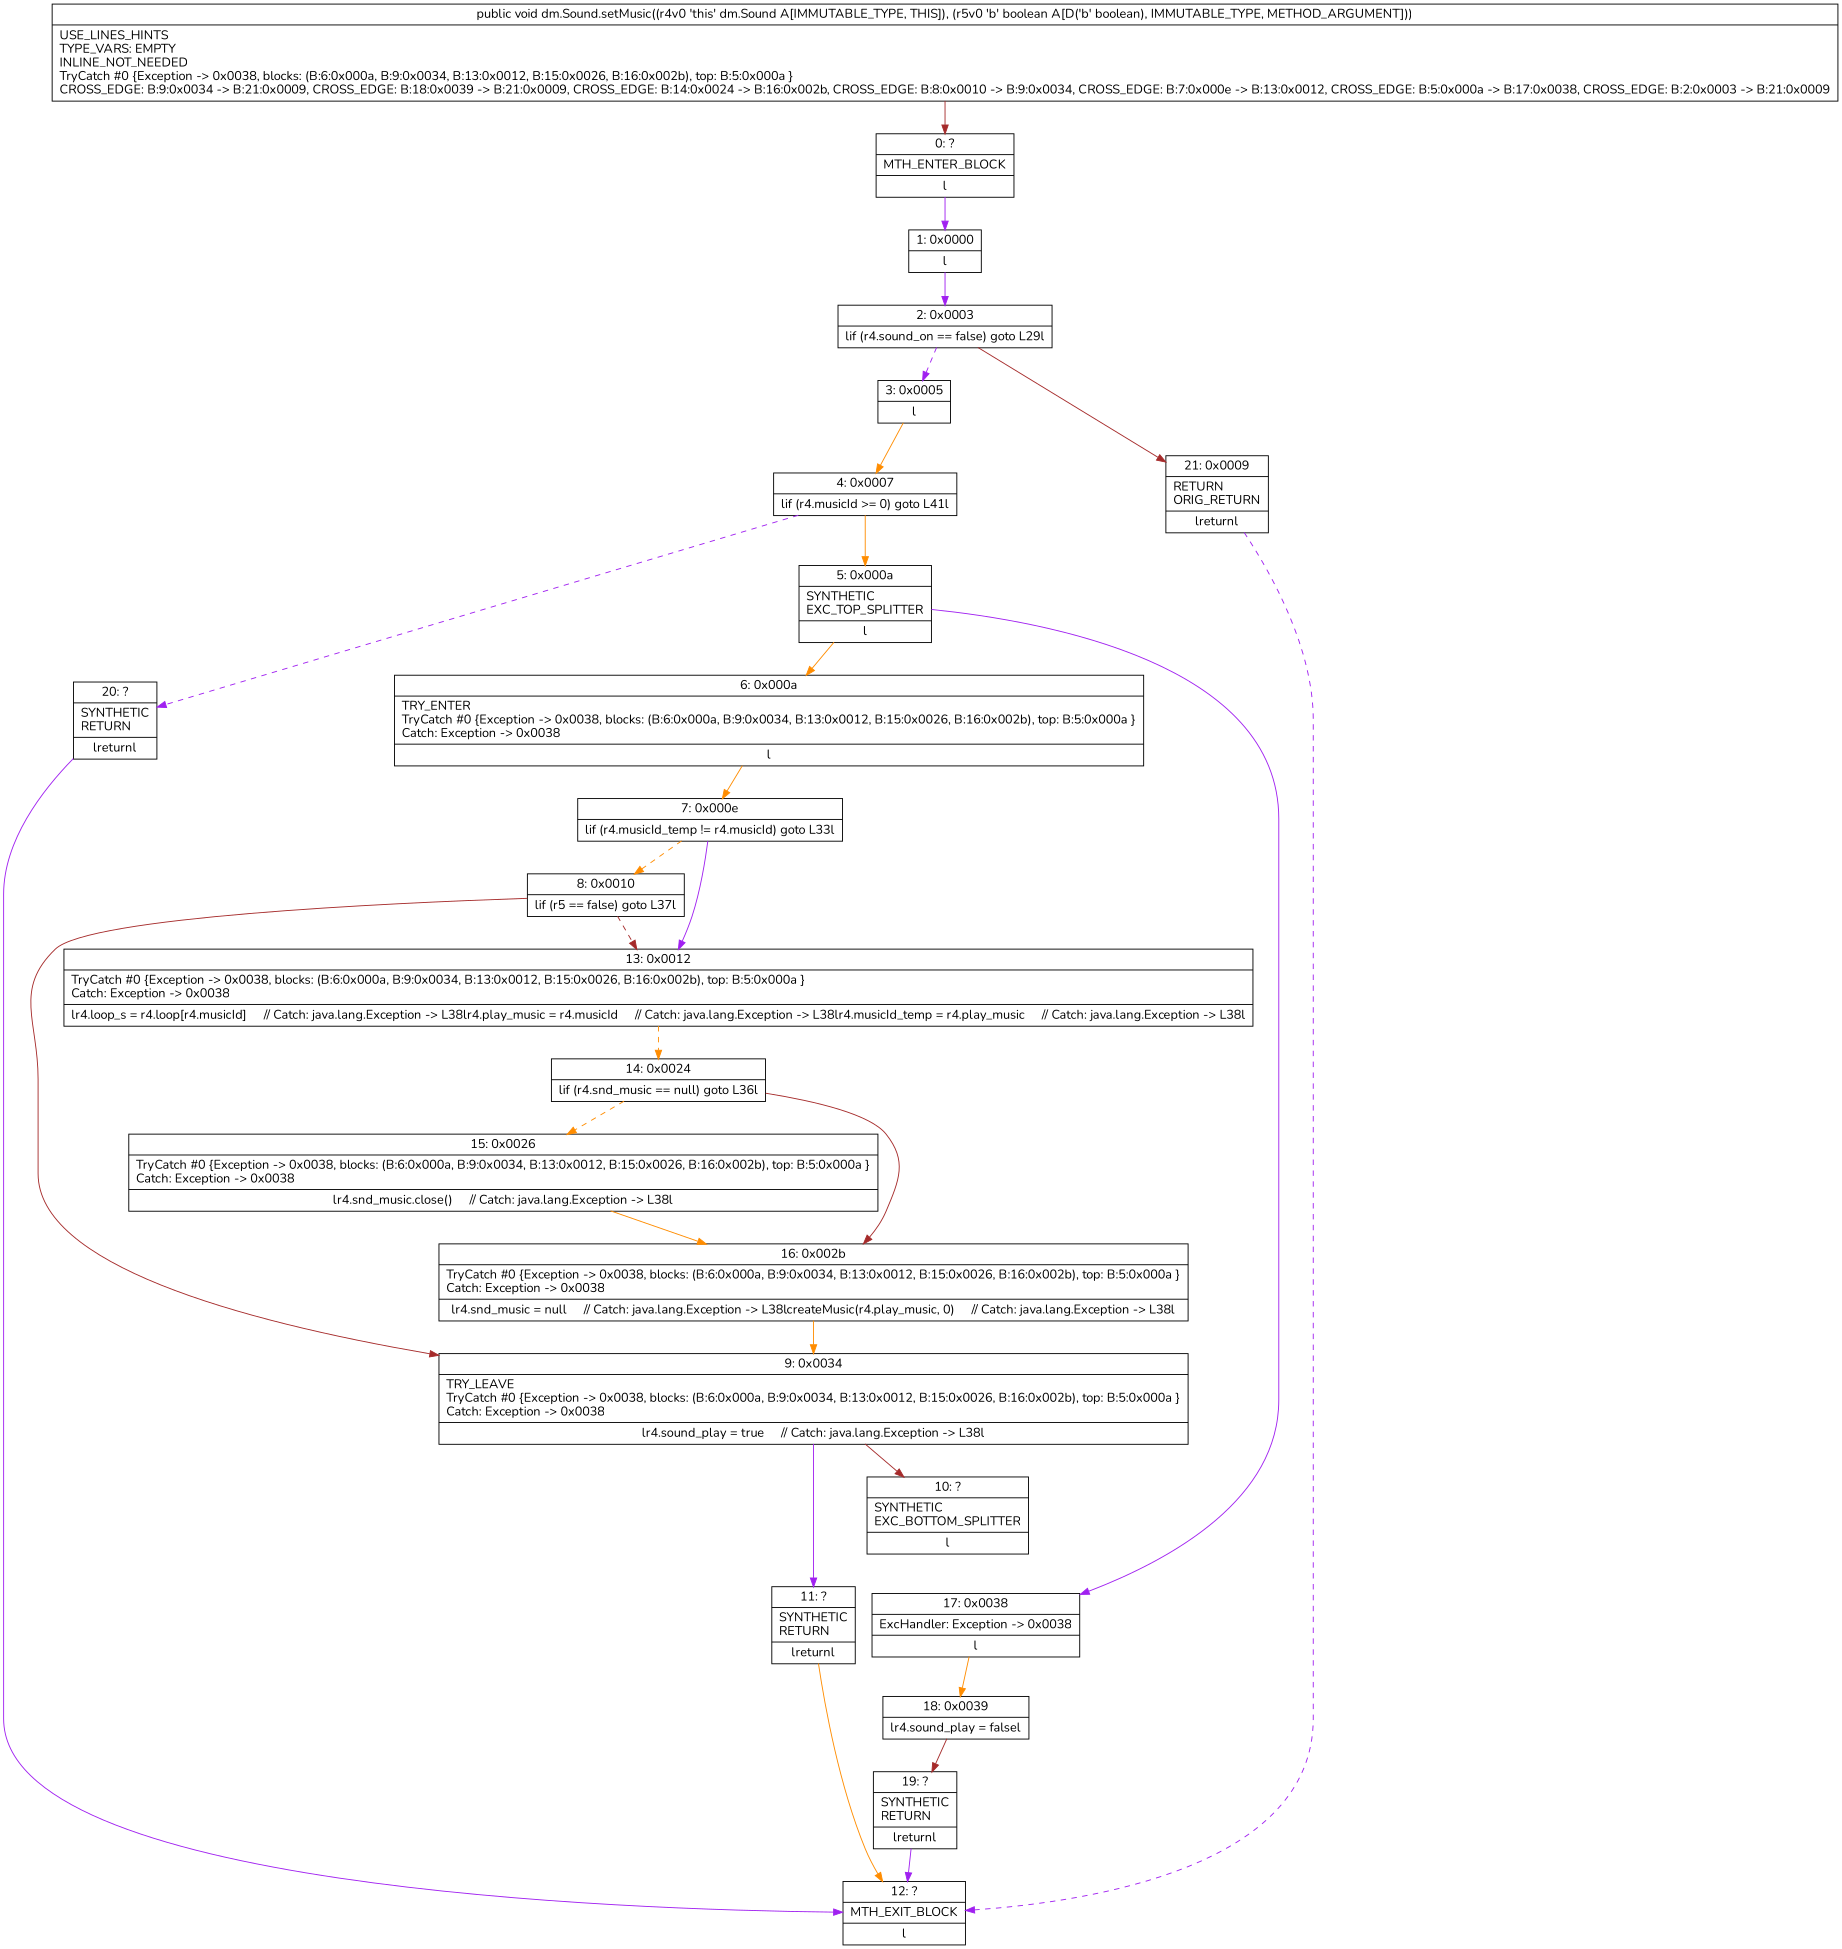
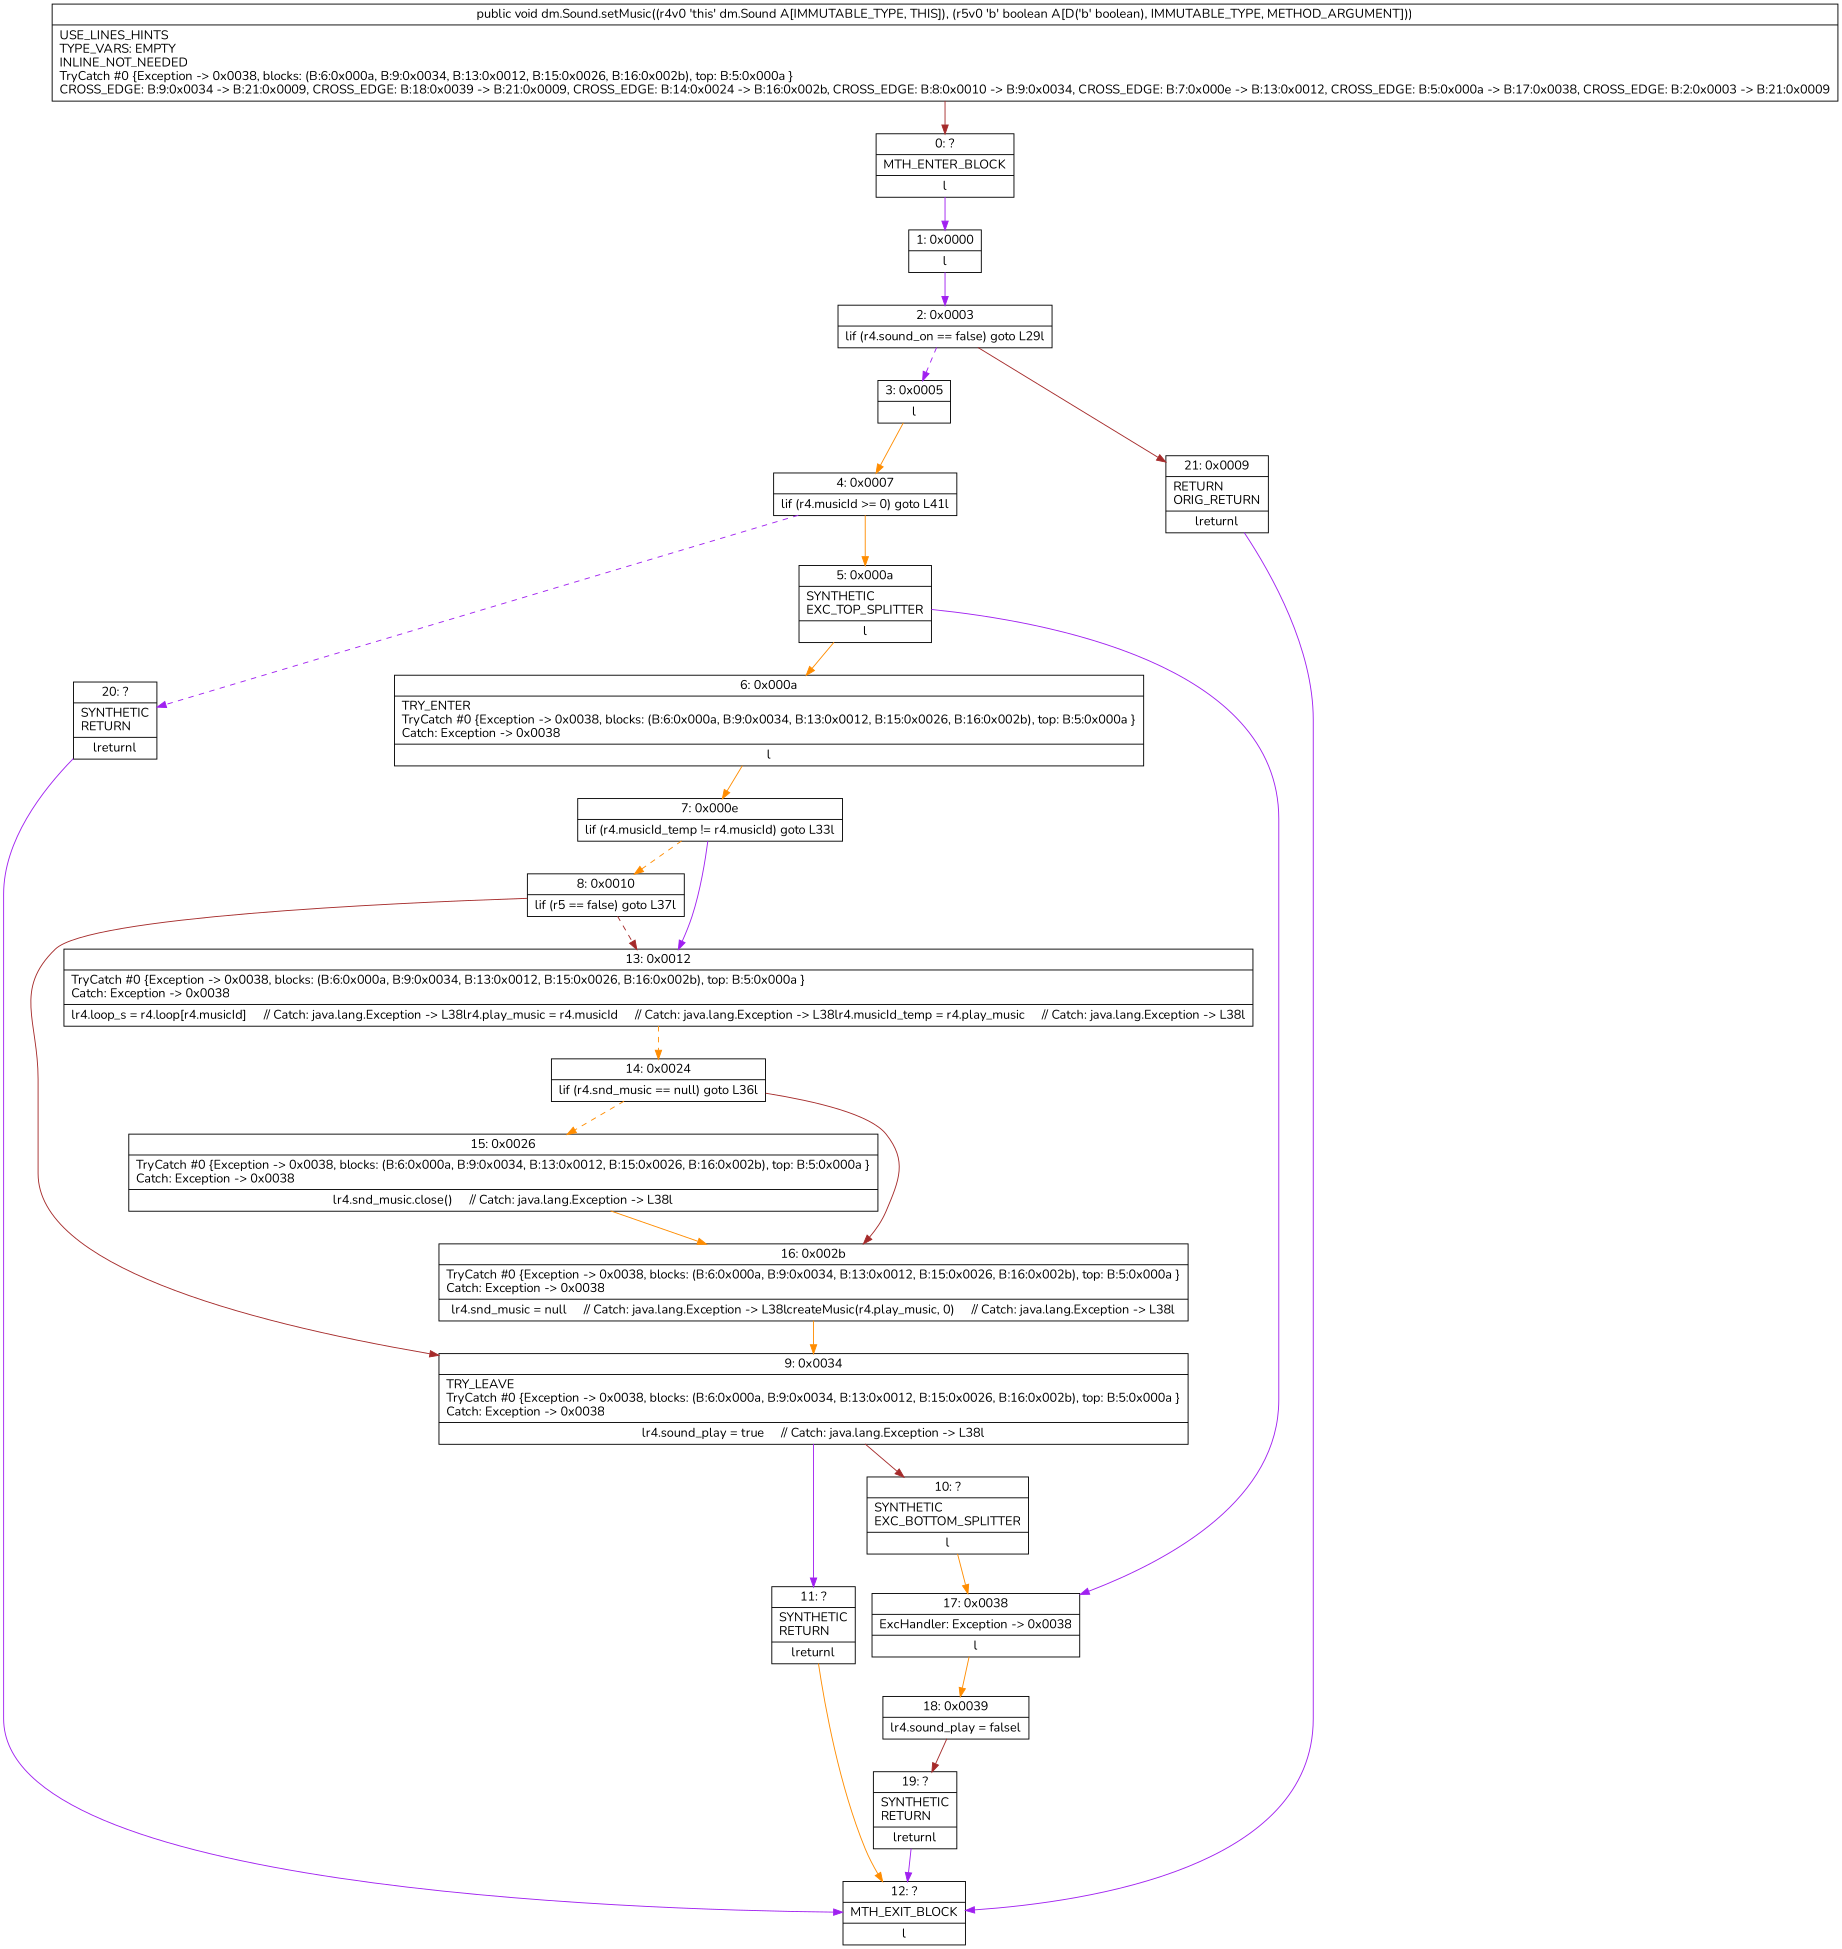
  digraph {
    fontname=Nunito
    node [fontname=Nunito shape=record]
    edge [color=darkorange fontname=Nunito]
    n1 [label="{0\:\ ?|MTH_ENTER_BLOCK\l|l}"]
    n2 [label="{1\:\ 0x0000|l}"]
    n3 [label="{2\:\ 0x0003|lif (r4.sound_on == false) goto L29l}"]
    n4 [label="{3\:\ 0x0005|l}"]
    n5 [label="{21\:\ 0x0009|RETURN\lORIG_RETURN\l|lreturnl}"]
    n6 [label="{4\:\ 0x0007|lif (r4.musicId \>= 0) goto L41l}"]
    n7 [label="{12\:\ ?|MTH_EXIT_BLOCK\l|l}"]
    n8 [label="{5\:\ 0x000a|SYNTHETIC\lEXC_TOP_SPLITTER\l|l}"]
    n9 [label="{20\:\ ?|SYNTHETIC\lRETURN\l|lreturnl}"]
    n10 [label="{6\:\ 0x000a|TRY_ENTER\lTryCatch #0 \{Exception \-\> 0x0038, blocks: (B:6:0x000a, B:9:0x0034, B:13:0x0012, B:15:0x0026, B:16:0x002b), top: B:5:0x000a \}\lCatch: Exception \-\> 0x0038\l|l}"]
    n11 [label="{17\:\ 0x0038|ExcHandler: Exception \-\> 0x0038\l|l}"]
    n12 [label="{7\:\ 0x000e|lif (r4.musicId_temp != r4.musicId) goto L33l}"]
    n13 [label="{18\:\ 0x0039|lr4.sound_play = falsel}"]
    n14 [label="{8\:\ 0x0010|lif (r5 == false) goto L37l}"]
    n15 [label="{13\:\ 0x0012|TryCatch #0 \{Exception \-\> 0x0038, blocks: (B:6:0x000a, B:9:0x0034, B:13:0x0012, B:15:0x0026, B:16:0x002b), top: B:5:0x000a \}\lCatch: Exception \-\> 0x0038\l|lr4.loop_s = r4.loop[r4.musicId]     \/\/ Catch: java.lang.Exception \-\> L38lr4.play_music = r4.musicId     \/\/ Catch: java.lang.Exception \-\> L38lr4.musicId_temp = r4.play_music     \/\/ Catch: java.lang.Exception \-\> L38l}"]
    n16 [label="{9\:\ 0x0034|TRY_LEAVE\lTryCatch #0 \{Exception \-\> 0x0038, blocks: (B:6:0x000a, B:9:0x0034, B:13:0x0012, B:15:0x0026, B:16:0x002b), top: B:5:0x000a \}\lCatch: Exception \-\> 0x0038\l|lr4.sound_play = true     \/\/ Catch: java.lang.Exception \-\> L38l}"]
    n17 [label="{14\:\ 0x0024|lif (r4.snd_music == null) goto L36l}"]
    n18 [label="{10\:\ ?|SYNTHETIC\lEXC_BOTTOM_SPLITTER\l|l}"]
    n19 [label="{11\:\ ?|SYNTHETIC\lRETURN\l|lreturnl}"]
    n20 [label="{15\:\ 0x0026|TryCatch #0 \{Exception \-\> 0x0038, blocks: (B:6:0x000a, B:9:0x0034, B:13:0x0012, B:15:0x0026, B:16:0x002b), top: B:5:0x000a \}\lCatch: Exception \-\> 0x0038\l|lr4.snd_music.close()     \/\/ Catch: java.lang.Exception \-\> L38l}"]
    n21 [label="{16\:\ 0x002b|TryCatch #0 \{Exception \-\> 0x0038, blocks: (B:6:0x000a, B:9:0x0034, B:13:0x0012, B:15:0x0026, B:16:0x002b), top: B:5:0x000a \}\lCatch: Exception \-\> 0x0038\l|lr4.snd_music = null     \/\/ Catch: java.lang.Exception \-\> L38lcreateMusic(r4.play_music, 0)     \/\/ Catch: java.lang.Exception \-\> L38l}"]
    n22 [label="{19\:\ ?|SYNTHETIC\lRETURN\l|lreturnl}"]
    n23 [label="{public void dm.Sound.setMusic((r4v0 'this' dm.Sound A[IMMUTABLE_TYPE, THIS]), (r5v0 'b' boolean A[D('b' boolean), IMMUTABLE_TYPE, METHOD_ARGUMENT]))  | USE_LINES_HINTS\lTYPE_VARS: EMPTY\lINLINE_NOT_NEEDED\lTryCatch #0 \{Exception \-\> 0x0038, blocks: (B:6:0x000a, B:9:0x0034, B:13:0x0012, B:15:0x0026, B:16:0x002b), top: B:5:0x000a \}\lCROSS_EDGE: B:9:0x0034 \-\> B:21:0x0009, CROSS_EDGE: B:18:0x0039 \-\> B:21:0x0009, CROSS_EDGE: B:14:0x0024 \-\> B:16:0x002b, CROSS_EDGE: B:8:0x0010 \-\> B:9:0x0034, CROSS_EDGE: B:7:0x000e \-\> B:13:0x0012, CROSS_EDGE: B:5:0x000a \-\> B:17:0x0038, CROSS_EDGE: B:2:0x0003 \-\> B:21:0x0009\l}"]
    n1 -> n2 [color=purple]
    n2 -> n3 [color=purple]
    n3 -> n4 [color=purple style=dashed]
    n3 -> n5 [color=brown]
    n4 -> n6
-   n5 -> n7 [color=purple style=dashed]
+   n5 -> n7 [color=purple]
    n6 -> n8
    n6 -> n9 [color=purple style=dashed]
    n8 -> n10
    n8 -> n11 [color=purple]
    n9 -> n7 [color=purple]
    n10 -> n12
    n11 -> n13
    n12 -> n14 [style=dashed]
    n12 -> n15 [color=purple]
    n13 -> n22 [color=brown]
    n14 -> n15 [color=brown style=dashed]
    n14 -> n16 [color=brown]
    n15 -> n17 [style=dashed]
    n16 -> n18 [color=brown]
    n16 -> n19 [color=purple]
    n17 -> n20 [style=dashed]
    n17 -> n21 [color=brown]
+   n18 -> n11
    n19 -> n7
    n20 -> n21
    n21 -> n16
    n22 -> n7 [color=purple]
    n23 -> n1 [color=brown]
  }
